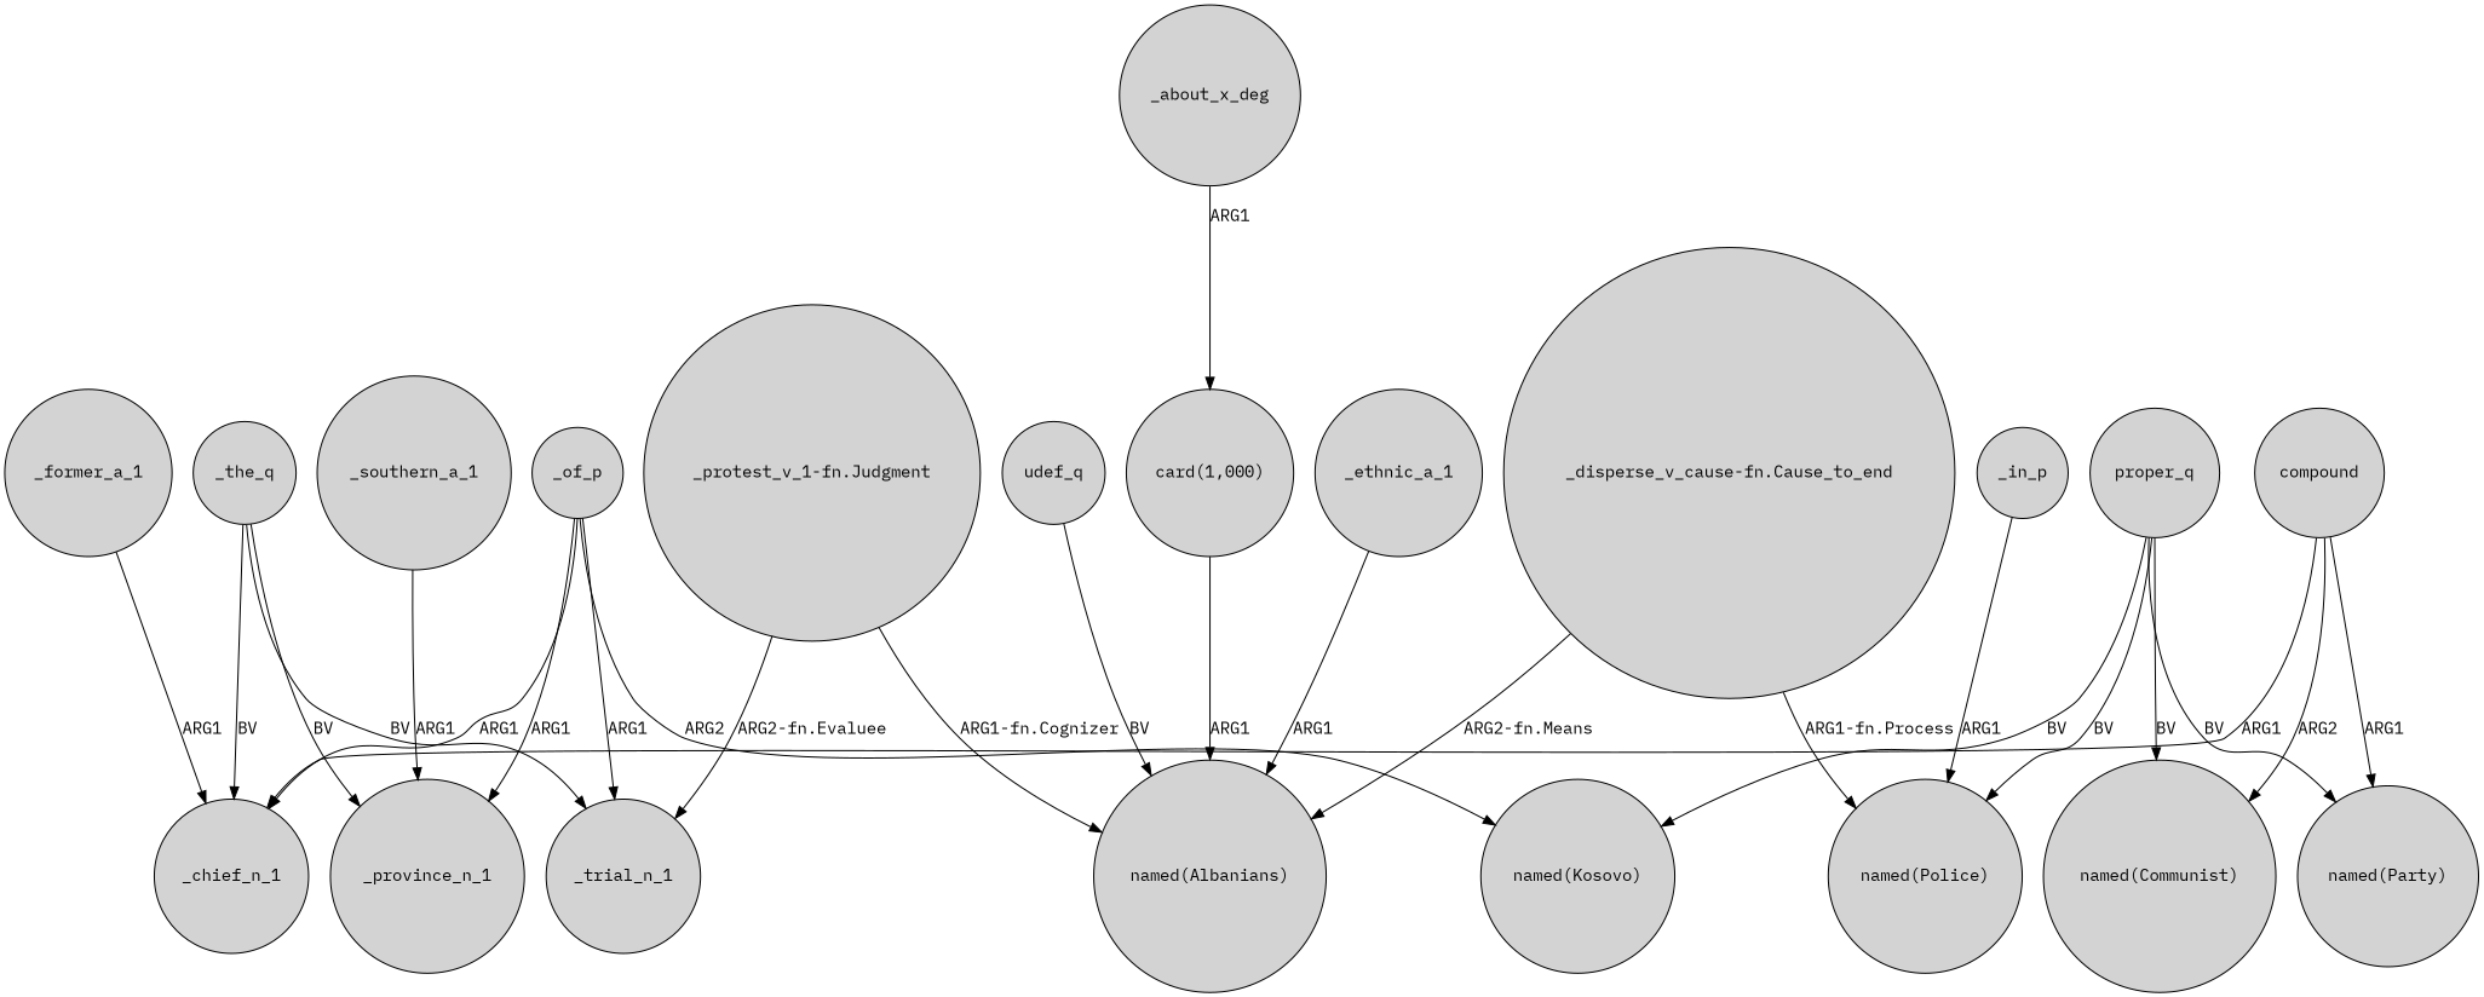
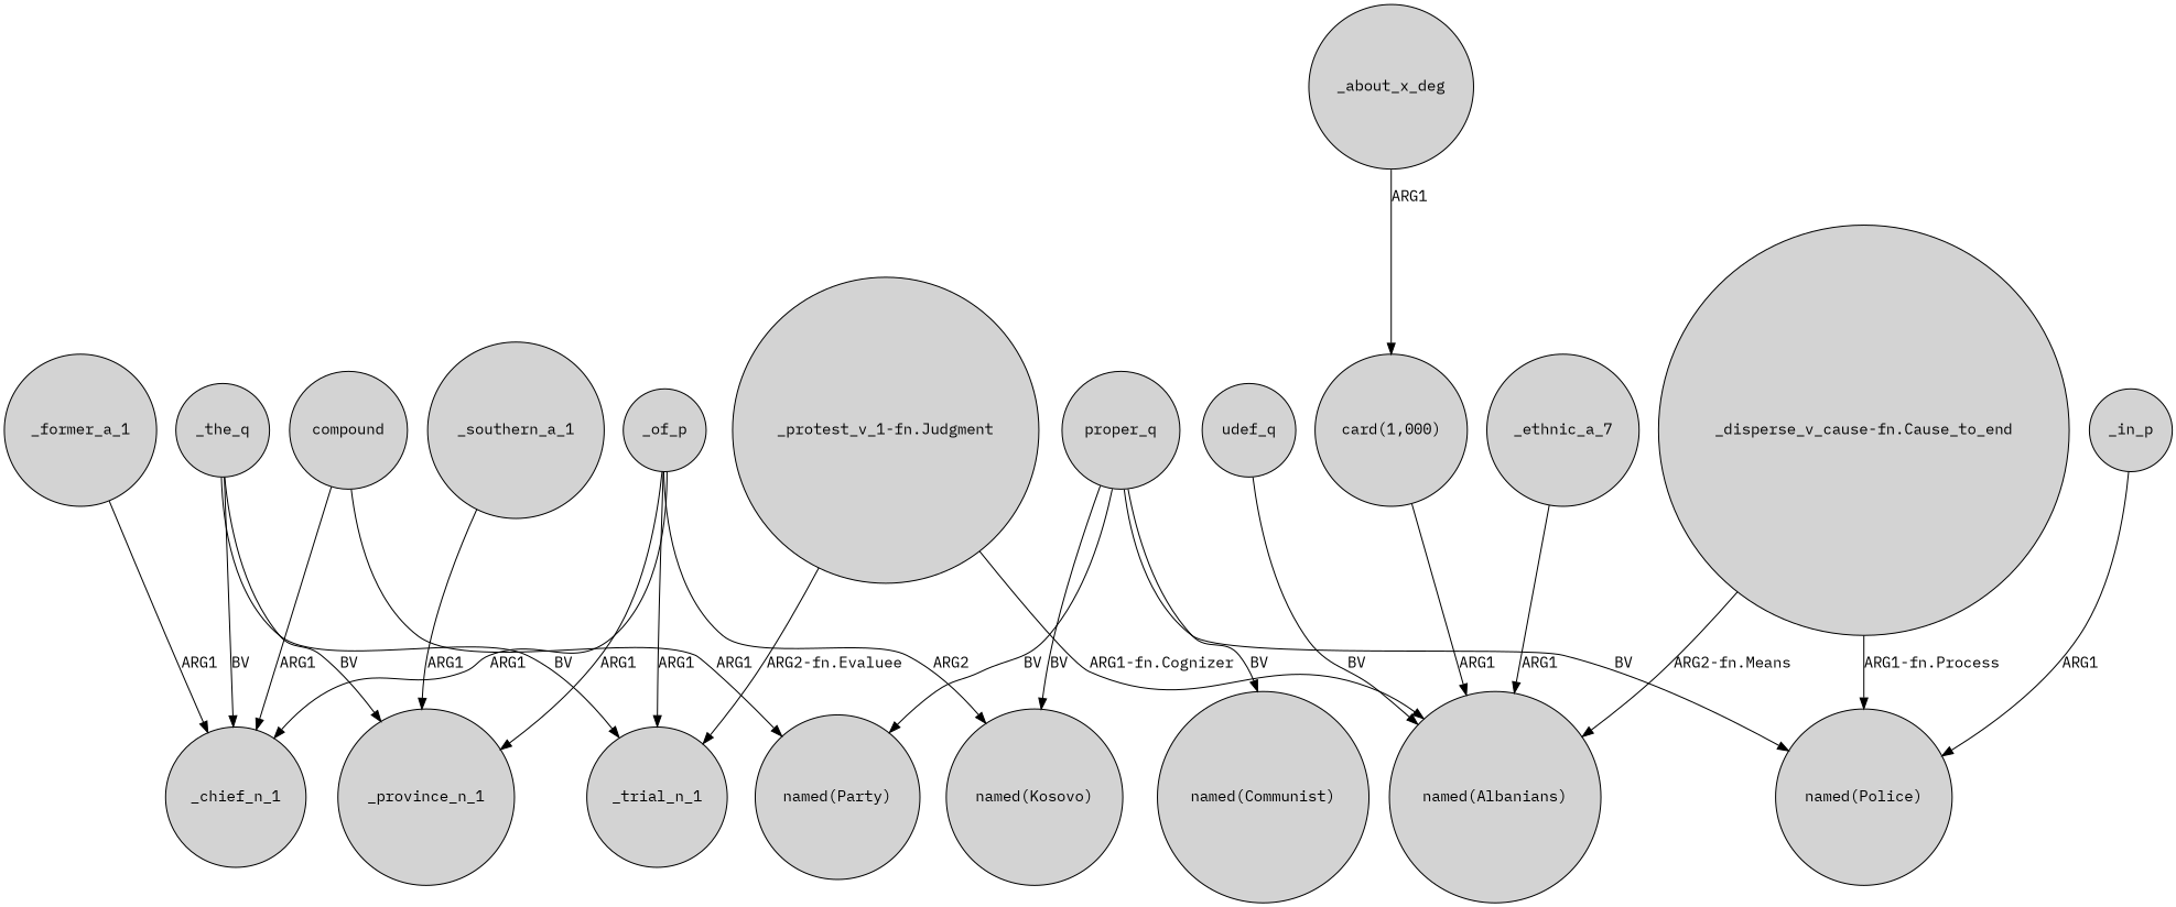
  digraph {
    fontname="IBM Plex Mono"
    node [fontname="IBM Plex Mono" shape=circle style=filled]
    edge [fontname="IBM Plex Mono"]
    _former_a_1
    _chief_n_1
    _southern_a_1
    _province_n_1
    _of_p
    "named(Kosovo)"
    _trial_n_1
    udef_q
    "named(Albanians)"
    proper_q
    "named(Communist)"
    "named(Party)"
    "named(Police)"
    _the_q
    "_protest_v_1-fn.Judgment"
    compound
    "_disperse_v_cause-fn.Cause_to_end"
    _in_p
    "card(1,000)"
-   _ethnic_a_1
+   _ethnic_a_1 [label=_ethnic_a_7]
    _about_x_deg
    _former_a_1 -> _chief_n_1 [label=ARG1]
    _southern_a_1 -> _province_n_1 [label=ARG1]
    _of_p -> _chief_n_1 [label=ARG1]
    _of_p -> _province_n_1 [label=ARG1]
    _of_p -> "named(Kosovo)" [label=ARG2]
    _of_p -> _trial_n_1 [label=ARG1]
    udef_q -> "named(Albanians)" [label=BV]
    proper_q -> "named(Kosovo)" [label=BV]
    proper_q -> "named(Communist)" [label=BV]
    proper_q -> "named(Party)" [label=BV]
    proper_q -> "named(Police)" [label=BV]
    _the_q -> _chief_n_1 [label=BV]
    _the_q -> _province_n_1 [label=BV]
    _the_q -> _trial_n_1 [label=BV]
    "_protest_v_1-fn.Judgment" -> _trial_n_1 [label="ARG2-fn.Evaluee"]
    "_protest_v_1-fn.Judgment" -> "named(Albanians)" [label="ARG1-fn.Cognizer"]
    compound -> _chief_n_1 [label=ARG1]
-   compound -> "named(Communist)" [label=ARG2]
    compound -> "named(Party)" [label=ARG1]
    "_disperse_v_cause-fn.Cause_to_end" -> "named(Albanians)" [label="ARG2-fn.Means"]
    "_disperse_v_cause-fn.Cause_to_end" -> "named(Police)" [label="ARG1-fn.Process"]
    _in_p -> "named(Police)" [label=ARG1]
    "card(1,000)" -> "named(Albanians)" [label=ARG1]
    _ethnic_a_1 -> "named(Albanians)" [label=ARG1]
    _about_x_deg -> "card(1,000)" [label=ARG1]
  }
